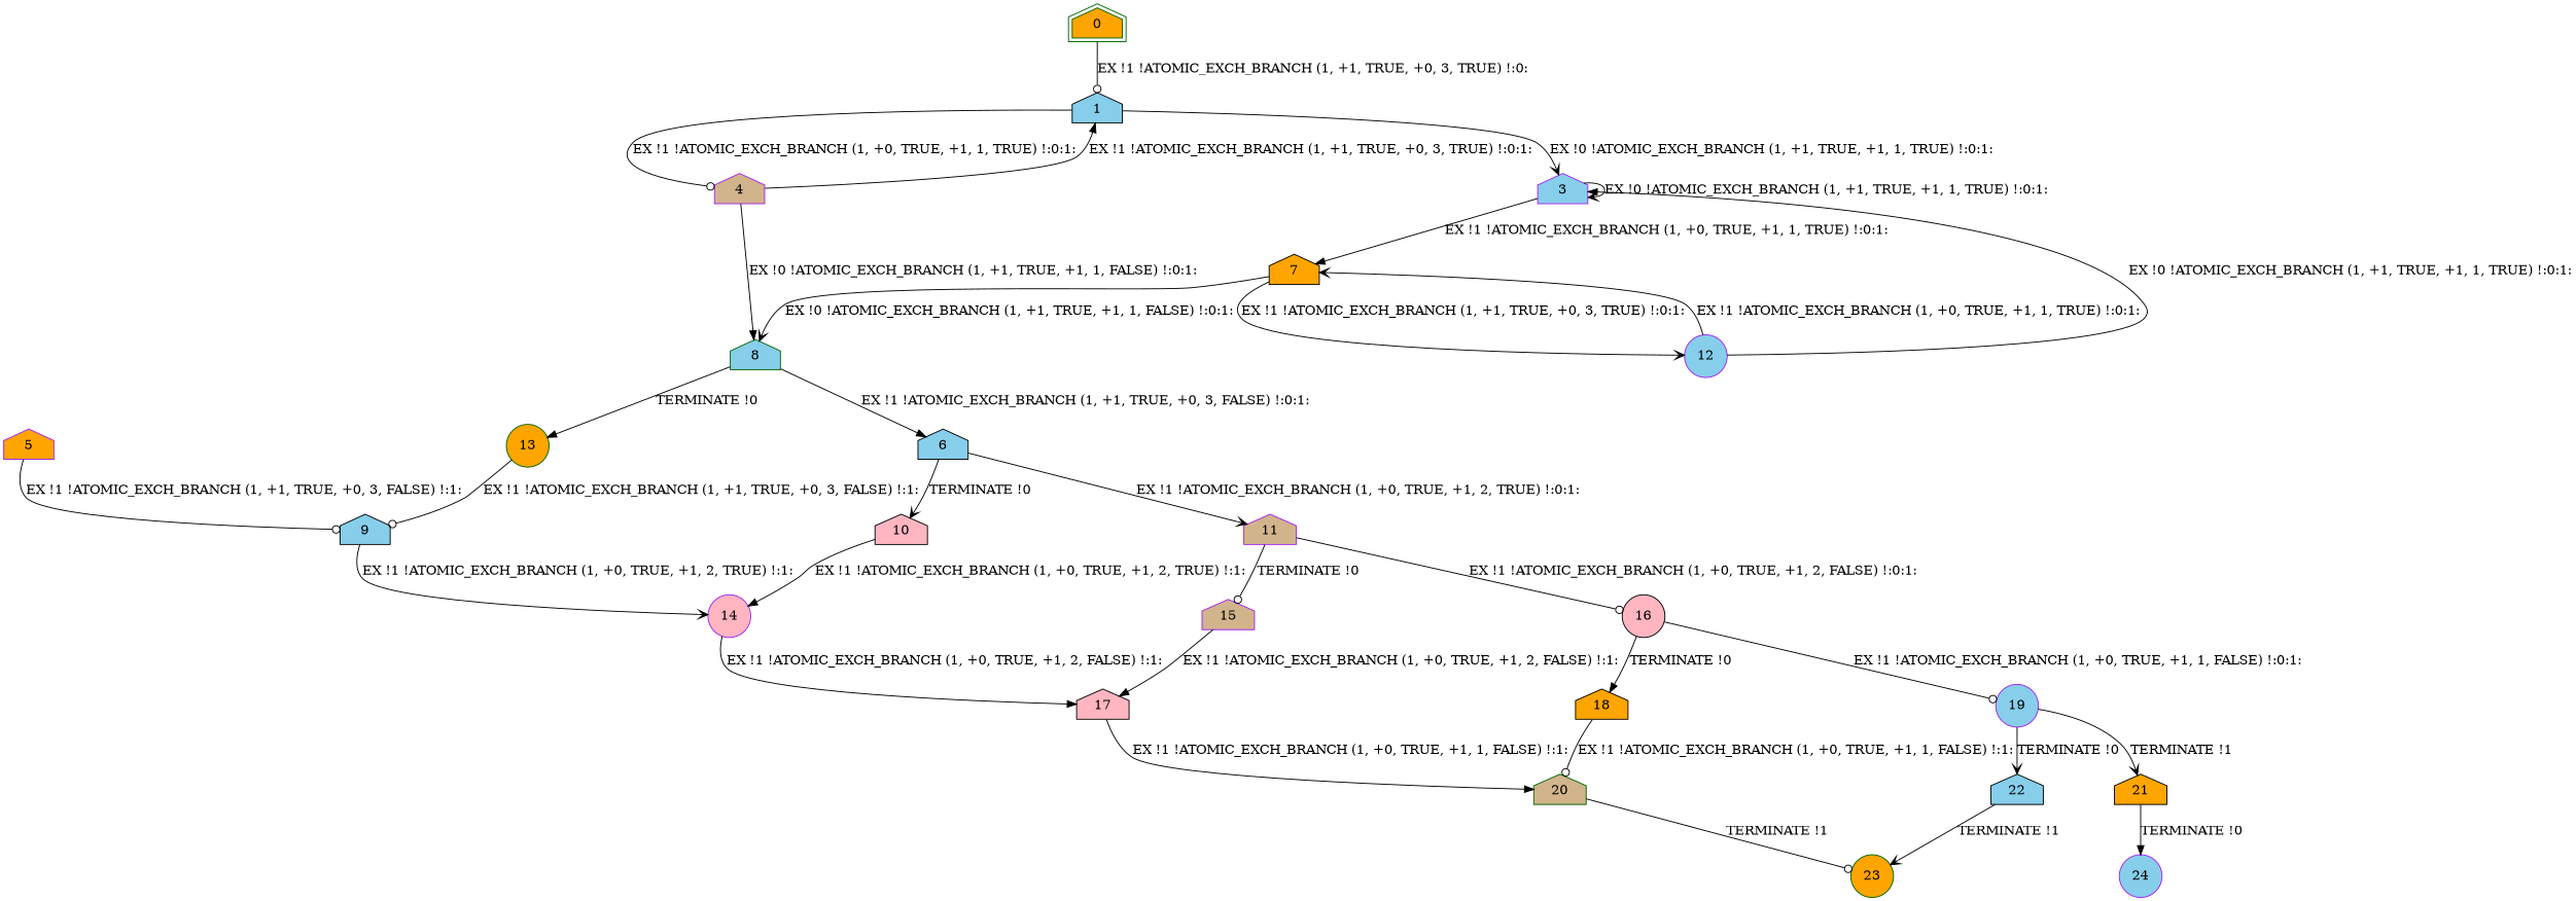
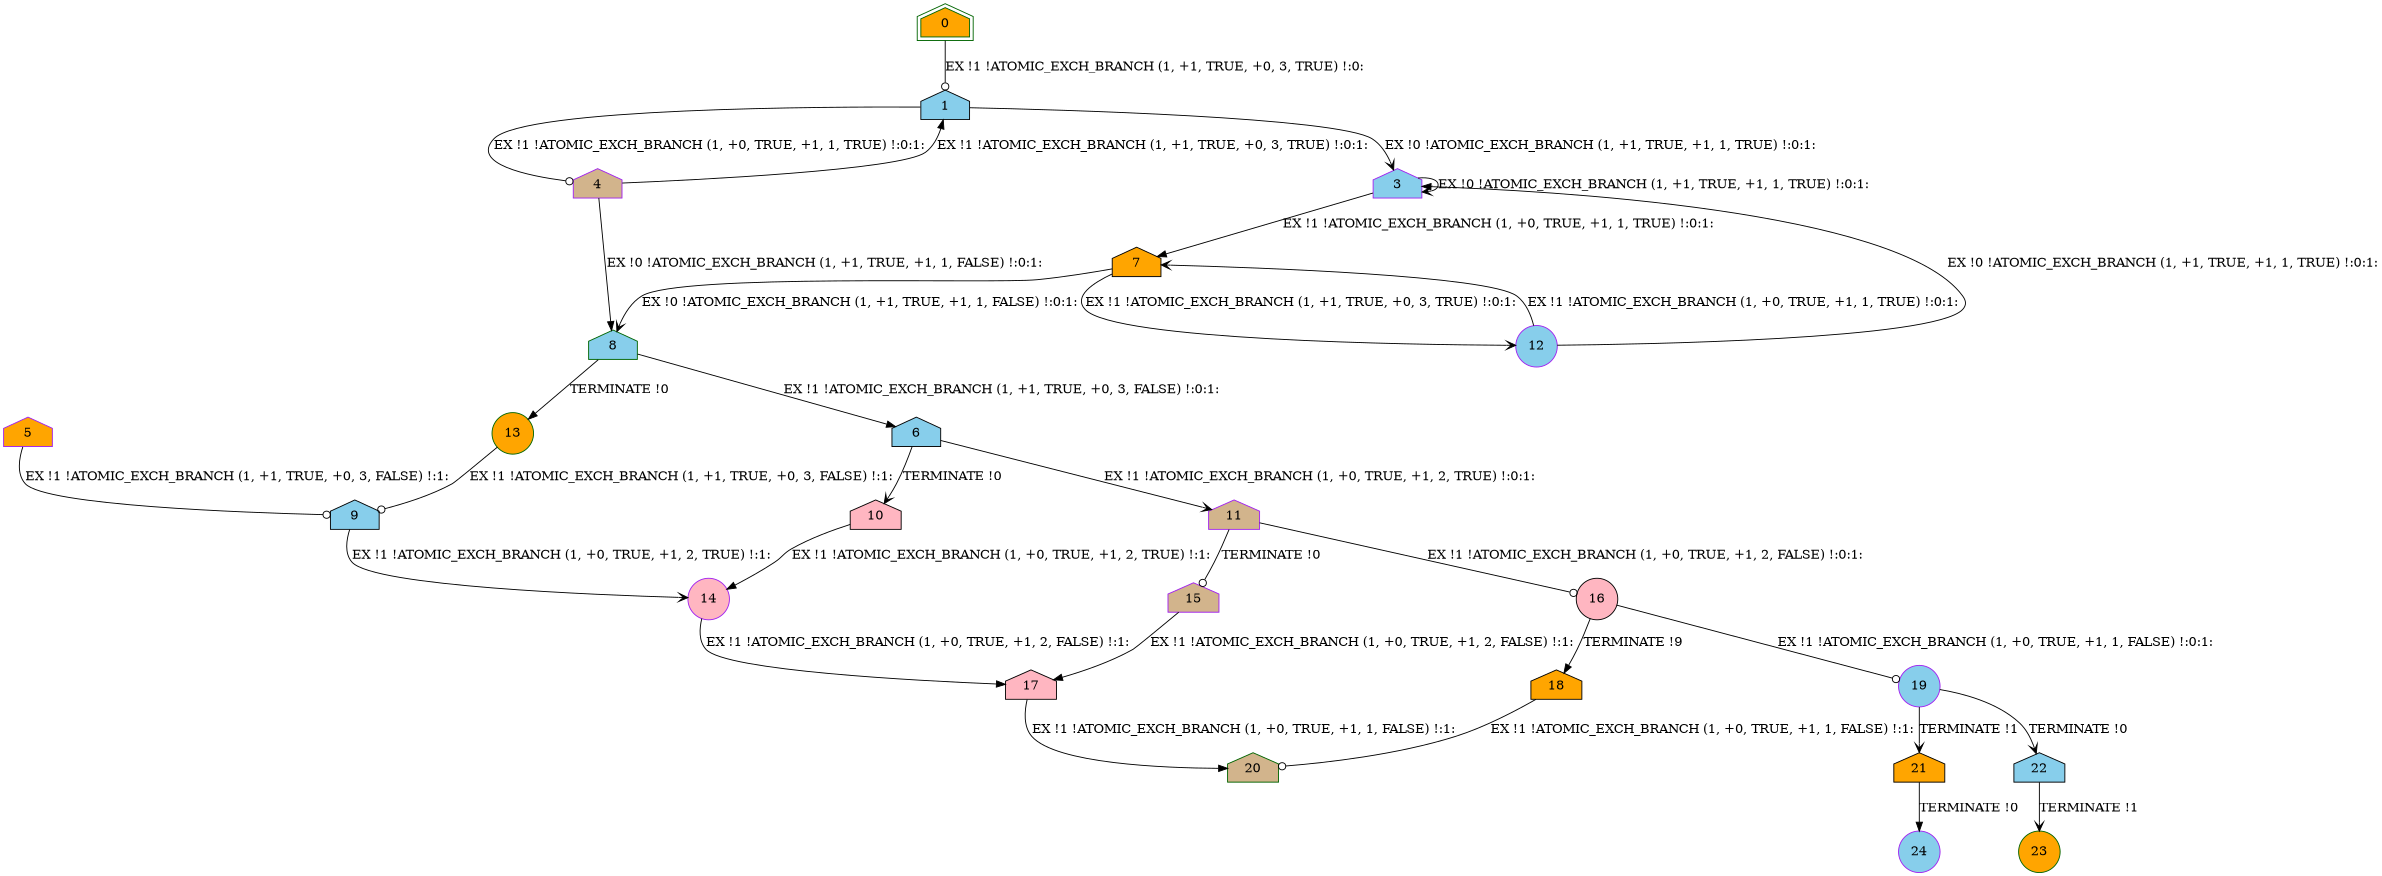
  digraph {
    node [color=black fillcolor=skyblue shape=house style=filled]
    edge [arrowhead=normal]
    0 [color=darkgreen fillcolor=orange peripheries=2]
    1
    3 [color=purple]
    4 [color=purple fillcolor=tan]
    7 [fillcolor=orange]
    8 [color=darkgreen]
    5 [color=purple fillcolor=orange]
    9
    10 [fillcolor=lightpink]
    6
    11 [color=purple fillcolor=tan]
    12 [color=purple shape=circle]
    13 [color=darkgreen fillcolor=orange shape=circle]
    14 [color=purple fillcolor=lightpink shape=circle]
    15 [color=purple fillcolor=tan]
    16 [fillcolor=lightpink shape=circle]
    17 [fillcolor=lightpink]
    18 [fillcolor=orange]
    19 [color=purple shape=circle]
    20 [color=darkgreen fillcolor=tan]
    21 [fillcolor=orange]
    22
    23 [color=darkgreen fillcolor=orange shape=circle]
    24 [color=purple shape=circle]
    0 -> 1 [arrowhead=odot label="EX !1 !ATOMIC_EXCH_BRANCH (1, +1, TRUE, +0, 3, TRUE) !:0:"]
    1 -> 3 [arrowhead=vee label="EX !0 !ATOMIC_EXCH_BRANCH (1, +1, TRUE, +1, 1, TRUE) !:0:1:"]
    1 -> 4 [arrowhead=odot label="EX !1 !ATOMIC_EXCH_BRANCH (1, +0, TRUE, +1, 1, TRUE) !:0:1:"]
    3 -> 3 [arrowhead=vee label="EX !0 !ATOMIC_EXCH_BRANCH (1, +1, TRUE, +1, 1, TRUE) !:0:1:"]
    3 -> 7 [label="EX !1 !ATOMIC_EXCH_BRANCH (1, +0, TRUE, +1, 1, TRUE) !:0:1:"]
    4 -> 1 [label="EX !1 !ATOMIC_EXCH_BRANCH (1, +1, TRUE, +0, 3, TRUE) !:0:1:"]
    4 -> 8 [label="EX !0 !ATOMIC_EXCH_BRANCH (1, +1, TRUE, +1, 1, FALSE) !:0:1:"]
    7 -> 8 [arrowhead=vee label="EX !0 !ATOMIC_EXCH_BRANCH (1, +1, TRUE, +1, 1, FALSE) !:0:1:"]
    7 -> 12 [arrowhead=vee label="EX !1 !ATOMIC_EXCH_BRANCH (1, +1, TRUE, +0, 3, TRUE) !:0:1:"]
    8 -> 6 [label="EX !1 !ATOMIC_EXCH_BRANCH (1, +1, TRUE, +0, 3, FALSE) !:0:1:"]
    8 -> 13 [label="TERMINATE !0"]
    5 -> 9 [arrowhead=odot label="EX !1 !ATOMIC_EXCH_BRANCH (1, +1, TRUE, +0, 3, FALSE) !:1:"]
    9 -> 14 [arrowhead=vee label="EX !1 !ATOMIC_EXCH_BRANCH (1, +0, TRUE, +1, 2, TRUE) !:1:"]
    10 -> 14 [label="EX !1 !ATOMIC_EXCH_BRANCH (1, +0, TRUE, +1, 2, TRUE) !:1:"]
    6 -> 10 [arrowhead=vee label="TERMINATE !0"]
    6 -> 11 [arrowhead=vee label="EX !1 !ATOMIC_EXCH_BRANCH (1, +0, TRUE, +1, 2, TRUE) !:0:1:"]
    11 -> 15 [arrowhead=odot label="TERMINATE !0"]
    11 -> 16 [arrowhead=odot label="EX !1 !ATOMIC_EXCH_BRANCH (1, +0, TRUE, +1, 2, FALSE) !:0:1:"]
    12 -> 3 [label="EX !0 !ATOMIC_EXCH_BRANCH (1, +1, TRUE, +1, 1, TRUE) !:0:1:"]
    12 -> 7 [arrowhead=vee label="EX !1 !ATOMIC_EXCH_BRANCH (1, +0, TRUE, +1, 1, TRUE) !:0:1:"]
    13 -> 9 [arrowhead=odot label="EX !1 !ATOMIC_EXCH_BRANCH (1, +1, TRUE, +0, 3, FALSE) !:1:"]
    14 -> 17 [label="EX !1 !ATOMIC_EXCH_BRANCH (1, +0, TRUE, +1, 2, FALSE) !:1:"]
    15 -> 17 [label="EX !1 !ATOMIC_EXCH_BRANCH (1, +0, TRUE, +1, 2, FALSE) !:1:"]
-   16 -> 18 [label="TERMINATE !0"]
+   16 -> 18 [label="TERMINATE !9"]
    16 -> 19 [arrowhead=odot label="EX !1 !ATOMIC_EXCH_BRANCH (1, +0, TRUE, +1, 1, FALSE) !:0:1:"]
    17 -> 20 [label="EX !1 !ATOMIC_EXCH_BRANCH (1, +0, TRUE, +1, 1, FALSE) !:1:"]
    18 -> 20 [arrowhead=odot label="EX !1 !ATOMIC_EXCH_BRANCH (1, +0, TRUE, +1, 1, FALSE) !:1:"]
    19 -> 21 [arrowhead=vee label="TERMINATE !1"]
    19 -> 22 [arrowhead=vee label="TERMINATE !0"]
-   20 -> 23 [arrowhead=odot label="TERMINATE !1"]
    21 -> 24 [label="TERMINATE !0"]
    22 -> 23 [arrowhead=vee label="TERMINATE !1"]
  }
